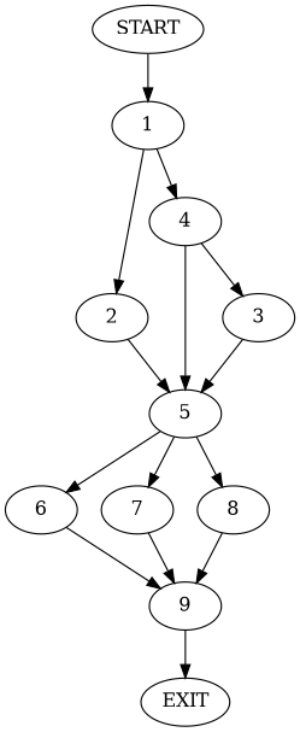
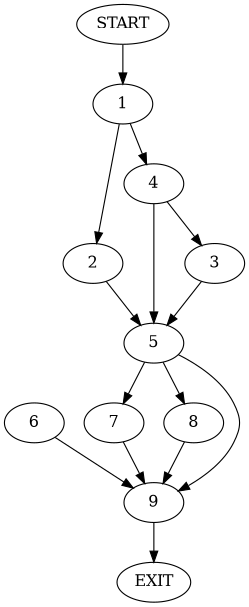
  digraph {
    n1 [label=START]
    1
    2
    4
    n5 [label=EXIT]
    5
    3
    6
    7
    8
    9
    n1 -> 1
    1 -> 2
    1 -> 4
    2 -> 5
    4 -> 5
    4 -> 3
-   5 -> 6
+   5 -> 9
    5 -> 7
    5 -> 8
    3 -> 5
    6 -> 9
    7 -> 9
    8 -> 9
    9 -> n5
  }
